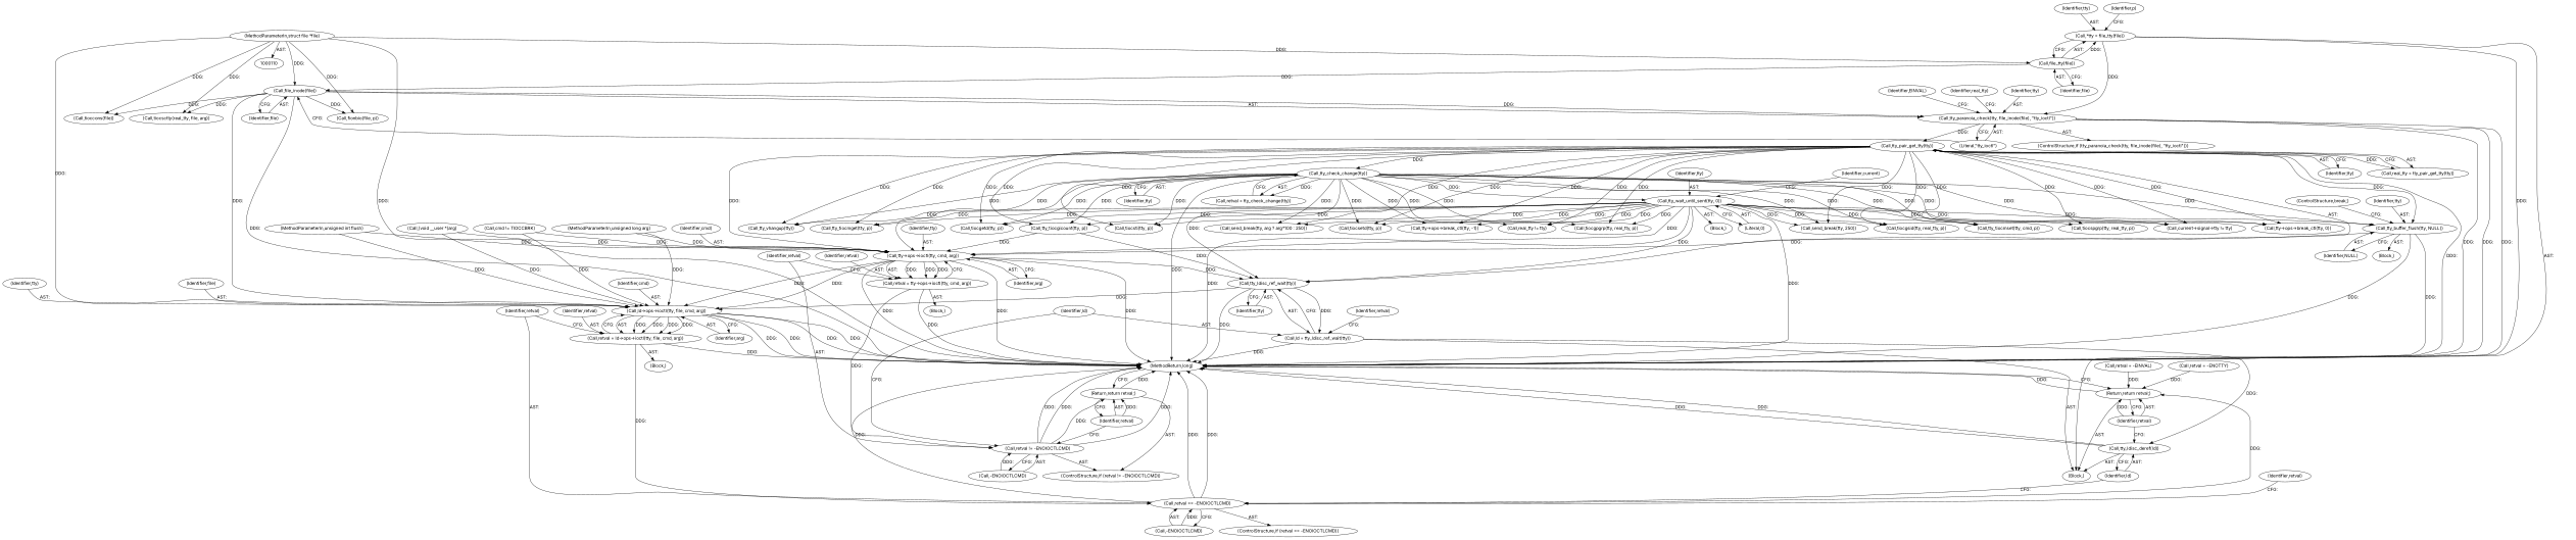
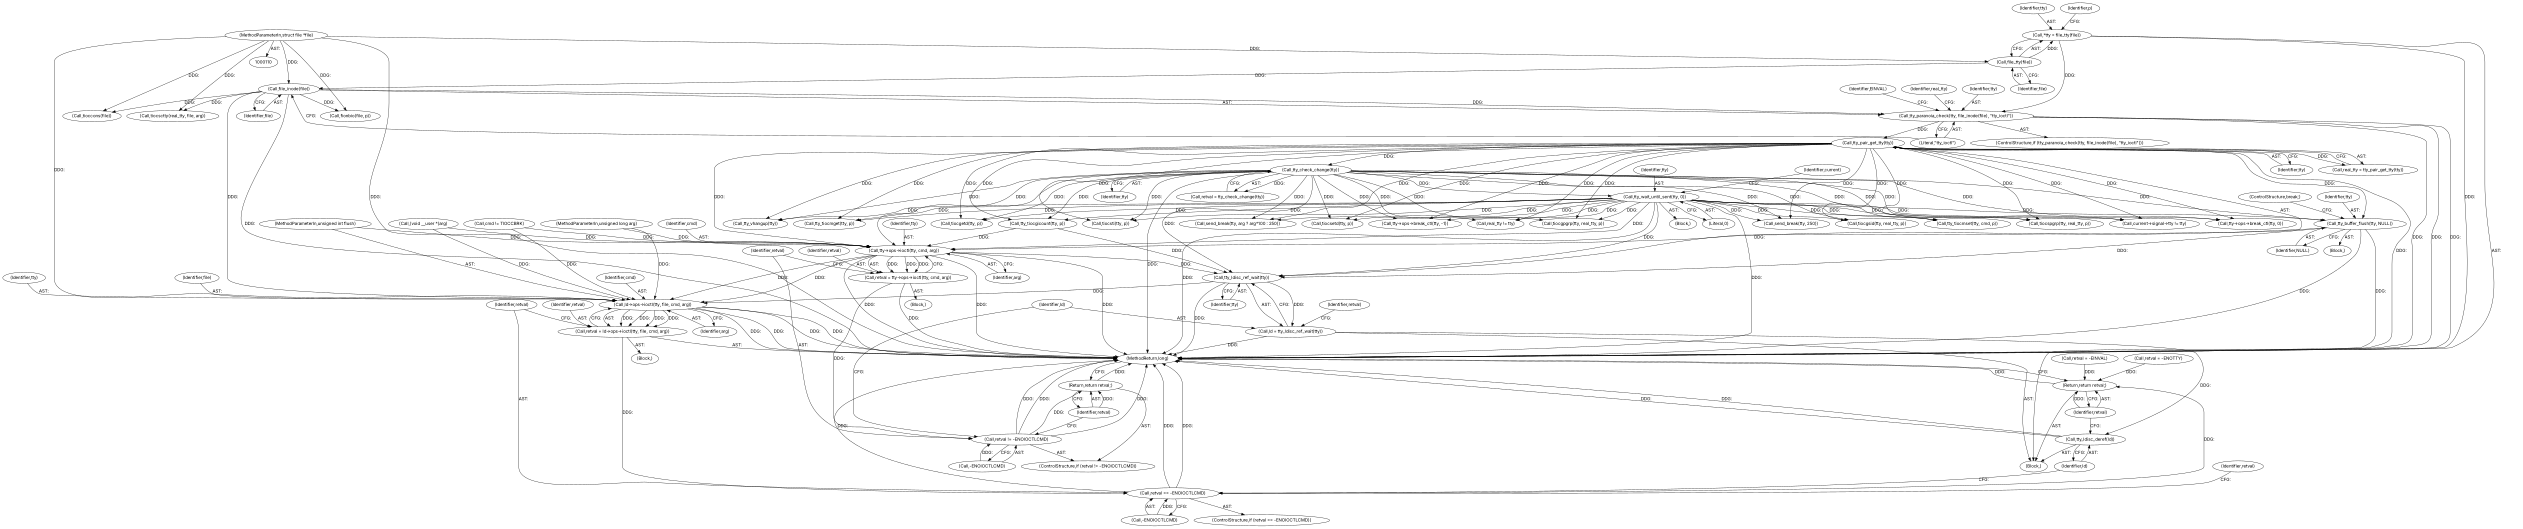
  digraph {
    fontname=Inter
    node [fontname=Inter]
    edge [fontname=Inter]
    n1 [label="(Call,tty_buffer_flush(tty, NULL))"]
    n2 [label="(Call,tty->ops->ioctl(tty, cmd, arg))"]
    n3 [label="(Call,tty_ldisc_ref_wait(tty))"]
    n4 [label="(Identifier,NULL)"]
    n5 [label="(MethodReturn,long)"]
    n6 [label="(Block,)"]
    n7 [label="(Call,ld->ops->ioctl(tty, file, cmd, arg))"]
    n8 [label="(Call,retval = tty->ops->ioctl(tty, cmd, arg))"]
    n9 [label="(Identifier,arg)"]
    n10 [label="(Call,ld = tty_ldisc_ref_wait(tty))"]
    n11 [label="(Identifier,tty)"]
    n12 [label="(Return,return retval;)"]
    n13 [label="(Return,return retval;)"]
    n14 [label="(Call,tty_wait_until_sent(tty, 0))"]
    n15 [label="(Call,tiocsetd(tty, p))"]
    n16 [label="(Call,tty->ops->break_ctl(tty, -1))"]
    n17 [label="(Call,real_tty != tty)"]
    n18 [label="(Call,tiocgpgrp(tty, real_tty, p))"]
    n19 [label="(Call,send_break(tty, 250))"]
    n20 [label="(Call,tiocgsid(tty, real_tty, p))"]
    n21 [label="(Call,tiocspgrp(tty, real_tty, p))"]
    n22 [label="(Call,tty_vhangup(tty))"]
    n23 [label="(Call,tty_tiocmget(tty, p))"]
    n24 [label="(Call,tiocgetd(tty, p))"]
    n25 [label="(Call,tty_tiocgicount(tty, p))"]
    n26 [label="(Call,send_break(tty, arg ? arg*100 : 250))"]
    n27 [label="(Call,tty->ops->break_ctl(tty, 0))"]
    n28 [label="(Call,tty_tiocmset(tty, cmd, p))"]
    n29 [label="(Call,current->signal->tty != tty)"]
    n30 [label="(Block,)"]
    n31 [label="(Call,tiocsti(tty, p))"]
    n32 [label="(Literal,0)"]
    n33 [label="(Call,tty_check_change(tty))"]
    n34 [label="(Identifier,tty)"]
    n35 [label="(Call,retval = tty_check_change(tty))"]
    n36 [label="(Call,tty_pair_get_tty(tty))"]
    n37 [label="(Identifier,tty)"]
    n38 [label="(Call,real_tty = tty_pair_get_tty(tty))"]
    n39 [label="(Call,tty_paranoia_check(tty, file_inode(file), \"tty_ioctl\"))"]
    n40 [label="(ControlStructure,if (tty_paranoia_check(tty, file_inode(file), \"tty_ioctl\")))"]
    n41 [label="(Literal,\"tty_ioctl\")"]
    n42 [label="(Call,file_inode(file))"]
    n43 [label="(Call,*tty = file_tty(file))"]
    n44 [label="(Call,file_tty(file))"]
    n45 [label="(Block,)"]
    n46 [label="(Identifier,file)"]
    n47 [label="(Call,tioccons(file))"]
    n48 [label="(Call,tiocsctty(real_tty, file, arg))"]
    n49 [label="(Call,fionbio(file, p))"]
    n50 [label="(Identifier,file)"]
    n51 [label="(MethodParameterIn,struct file *file)"]
    1000110
    n53 [label="(Call,retval = ld->ops->ioctl(tty, file, cmd, arg))"]
    n54 [label="(Identifier,arg)"]
    n55 [label="(Call,retval != -ENOIOCTLCMD)"]
    n56 [label="(Block,)"]
    n57 [label="(Call,-ENOIOCTLCMD)"]
    n58 [label="(ControlStructure,if (retval != -ENOIOCTLCMD))"]
    n59 [label="(Identifier,retval)"]
    n60 [label="(Call,tty_ldisc_deref(ld))"]
    n61 [label="(Identifier,ld)"]
    n62 [label="(Call,retval == -ENOIOCTLCMD)"]
    n63 [label="(Block,)"]
    n64 [label="(Call,-ENOIOCTLCMD)"]
    n65 [label="(ControlStructure,if (retval == -ENOIOCTLCMD))"]
    n66 [label="(Identifier,retval)"]
    n67 [label="(Identifier,tty)"]
    n68 [label="(Identifier,real_tty)"]
    n69 [label="(Identifier,retval)"]
    n70 [label="(Identifier,file)"]
    n71 [label="(Identifier,retval)"]
    n72 [label="(Call,cmd != TIOCCBRK)"]
    n73 [label="(Identifier,tty)"]
    n74 [label="(Identifier,tty)"]
    n75 [label="(Identifier,EINVAL)"]
    n76 [label="(Identifier,current)"]
    n77 [label="(Identifier,tty)"]
    n78 [label="(Identifier,retval)"]
    n79 [label="(Identifier,tty)"]
    n80 [label="(Call,retval = -ENOTTY)"]
    n81 [label="(Identifier,retval)"]
    n82 [label="(Identifier,tty)"]
    n83 [label="(Identifier,p)"]
    n84 [label="(MethodParameterIn,unsigned int flush)"]
    n85 [label="(Identifier,cmd)"]
    n86 [label="(ControlStructure,break;)"]
    n87 [label="(Call,retval = -EINVAL)"]
    n88 [label="(Call,(void __user *)arg)"]
    n89 [label="(Identifier,ld)"]
    n90 [label="(Identifier,cmd)"]
    n91 [label="(Identifier,retval)"]
    n92 [label="(Identifier,retval)"]
    n93 [label="(MethodParameterIn,unsigned long arg)"]
    n1 -> n2 [label="DDG: "]
+   n1 -> n3 [label="DDG: "]
    n1 -> n4 [label="CFG: "]
    n1 -> n5 [label="DDG: "]
    n1 -> n5 [label="DDG: "]
    n1 -> n6 [label="AST: "]
    n2 -> n3 [label="DDG: "]
    n2 -> n5 [label="DDG: "]
    n2 -> n5 [label="DDG: "]
    n2 -> n5 [label="DDG: "]
    n2 -> n7 [label="DDG: "]
    n2 -> n7 [label="DDG: "]
    n2 -> n8 [label="AST: "]
    n2 -> n8 [label="DDG: "]
    n2 -> n8 [label="DDG: "]
    n2 -> n8 [label="DDG: "]
    n2 -> n9 [label="CFG: "]
    n3 -> n5 [label="DDG: "]
    n3 -> n7 [label="DDG: "]
    n3 -> n10 [label="AST: "]
    n3 -> n10 [label="DDG: "]
    n3 -> n11 [label="CFG: "]
    n4 -> n1 [label="AST: "]
    n5 -> n12 [label="CFG: "]
    n5 -> n13 [label="CFG: "]
    n7 -> n5 [label="DDG: "]
    n7 -> n5 [label="DDG: "]
    n7 -> n5 [label="DDG: "]
    n7 -> n5 [label="DDG: "]
    n7 -> n53 [label="AST: "]
    n7 -> n53 [label="DDG: "]
    n7 -> n53 [label="DDG: "]
    n7 -> n53 [label="DDG: "]
    n7 -> n53 [label="DDG: "]
    n7 -> n54 [label="CFG: "]
    n8 -> n2 [label="CFG: "]
    n8 -> n5 [label="DDG: "]
    n8 -> n55 [label="DDG: "]
    n8 -> n56 [label="AST: "]
    n9 -> n2 [label="AST: "]
    n10 -> n3 [label="CFG: "]
    n10 -> n5 [label="DDG: "]
    n10 -> n45 [label="AST: "]
    n10 -> n60 [label="DDG: "]
    n11 -> n3 [label="AST: "]
    n12 -> n5 [label="DDG: "]
    n12 -> n58 [label="AST: "]
    n12 -> n59 [label="CFG: "]
    n13 -> n5 [label="DDG: "]
    n13 -> n45 [label="AST: "]
    n13 -> n66 [label="CFG: "]
    n14 -> n1 [label="DDG: "]
    n14 -> n2 [label="DDG: "]
    n14 -> n3 [label="DDG: "]
    n14 -> n5 [label="DDG: "]
    n14 -> n5 [label="DDG: "]
    n14 -> n15 [label="DDG: "]
    n14 -> n16 [label="DDG: "]
    n14 -> n17 [label="DDG: "]
    n14 -> n18 [label="DDG: "]
    n14 -> n19 [label="DDG: "]
    n14 -> n20 [label="DDG: "]
+   n14 -> n21 [label="DDG: "]
    n14 -> n22 [label="DDG: "]
    n14 -> n23 [label="DDG: "]
    n14 -> n24 [label="DDG: "]
    n14 -> n25 [label="DDG: "]
    n14 -> n26 [label="DDG: "]
    n14 -> n27 [label="DDG: "]
    n14 -> n28 [label="DDG: "]
    n14 -> n29 [label="DDG: "]
    n14 -> n30 [label="AST: "]
    n14 -> n31 [label="DDG: "]
    n14 -> n32 [label="CFG: "]
    n25 -> n2 [label="DDG: "]
    n25 -> n3 [label="DDG: "]
    n32 -> n14 [label="AST: "]
    n33 -> n1 [label="DDG: "]
    n33 -> n2 [label="DDG: "]
    n33 -> n3 [label="DDG: "]
    n33 -> n5 [label="DDG: "]
    n33 -> n14 [label="DDG: "]
    n33 -> n15 [label="DDG: "]
    n33 -> n16 [label="DDG: "]
    n33 -> n17 [label="DDG: "]
    n33 -> n18 [label="DDG: "]
    n33 -> n19 [label="DDG: "]
    n33 -> n20 [label="DDG: "]
    n33 -> n21 [label="DDG: "]
    n33 -> n22 [label="DDG: "]
    n33 -> n23 [label="DDG: "]
    n33 -> n24 [label="DDG: "]
    n33 -> n25 [label="DDG: "]
    n33 -> n26 [label="DDG: "]
    n33 -> n27 [label="DDG: "]
    n33 -> n28 [label="DDG: "]
    n33 -> n29 [label="DDG: "]
    n33 -> n31 [label="DDG: "]
    n33 -> n34 [label="CFG: "]
    n33 -> n35 [label="AST: "]
    n33 -> n35 [label="DDG: "]
    n34 -> n33 [label="AST: "]
    n35 -> n33 [label="CFG: "]
    n36 -> n1 [label="DDG: "]
    n36 -> n2 [label="DDG: "]
    n36 -> n3 [label="AST: "]
    n36 -> n5 [label="DDG: "]
    n36 -> n15 [label="DDG: "]
    n36 -> n16 [label="DDG: "]
    n36 -> n17 [label="DDG: "]
    n36 -> n18 [label="DDG: "]
    n36 -> n19 [label="DDG: "]
    n36 -> n20 [label="DDG: "]
    n36 -> n21 [label="DDG: "]
    n36 -> n22 [label="DDG: "]
    n36 -> n23 [label="DDG: "]
    n36 -> n24 [label="DDG: "]
    n36 -> n25 [label="DDG: "]
    n36 -> n26 [label="DDG: "]
    n36 -> n27 [label="DDG: "]
    n36 -> n28 [label="DDG: "]
    n36 -> n29 [label="DDG: "]
    n36 -> n31 [label="DDG: "]
    n36 -> n33 [label="DDG: "]
    n36 -> n37 [label="CFG: "]
    n36 -> n38 [label="AST: "]
    n36 -> n38 [label="DDG: "]
    n37 -> n36 [label="AST: "]
    n38 -> n36 [label="CFG: "]
    n39 -> n5 [label="DDG: "]
    n39 -> n5 [label="DDG: "]
    n39 -> n5 [label="DDG: "]
    n39 -> n36 [label="DDG: "]
    n39 -> n40 [label="AST: "]
    n39 -> n41 [label="CFG: "]
    n41 -> n39 [label="AST: "]
    n41 -> n42 [label="CFG: "]
    n42 -> n5 [label="DDG: "]
    n42 -> n7 [label="DDG: "]
    n42 -> n39 [label="AST: "]
    n42 -> n39 [label="DDG: "]
    n42 -> n47 [label="DDG: "]
    n42 -> n48 [label="DDG: "]
    n42 -> n49 [label="DDG: "]
    n42 -> n50 [label="CFG: "]
    n43 -> n5 [label="DDG: "]
    n43 -> n39 [label="DDG: "]
    n43 -> n44 [label="CFG: "]
    n43 -> n45 [label="AST: "]
    n44 -> n42 [label="DDG: "]
    n44 -> n43 [label="AST: "]
    n44 -> n43 [label="DDG: "]
    n44 -> n46 [label="CFG: "]
    n46 -> n44 [label="AST: "]
    n50 -> n42 [label="AST: "]
    n51 -> n5 [label="DDG: "]
    n51 -> n7 [label="DDG: "]
    n51 -> n42 [label="DDG: "]
    n51 -> n44 [label="DDG: "]
    n51 -> n47 [label="DDG: "]
    n51 -> n48 [label="DDG: "]
    n51 -> n49 [label="DDG: "]
    n51 -> 1000110 [label="AST: "]
-   n53 -> n5 [label="DDG: "]
+   n53 -> n5 [label="AST: "]
    n53 -> n7 [label="CFG: "]
    n53 -> n62 [label="DDG: "]
    n53 -> n63 [label="AST: "]
    n54 -> n7 [label="AST: "]
    n55 -> n5 [label="DDG: "]
    n55 -> n5 [label="DDG: "]
    n55 -> n5 [label="DDG: "]
    n55 -> n12 [label="DDG: "]
    n55 -> n57 [label="CFG: "]
    n55 -> n58 [label="AST: "]
    n57 -> n55 [label="AST: "]
    n57 -> n55 [label="DDG: "]
    n59 -> n12 [label="AST: "]
    n59 -> n12 [label="DDG: "]
    n59 -> n55 [label="CFG: "]
    n60 -> n5 [label="DDG: "]
    n60 -> n5 [label="DDG: "]
    n60 -> n45 [label="AST: "]
    n60 -> n61 [label="CFG: "]
    n61 -> n60 [label="AST: "]
    n61 -> n62 [label="CFG: "]
    n62 -> n5 [label="DDG: "]
    n62 -> n5 [label="DDG: "]
    n62 -> n5 [label="DDG: "]
    n62 -> n13 [label="DDG: "]
    n62 -> n64 [label="CFG: "]
    n62 -> n65 [label="AST: "]
    n64 -> n62 [label="AST: "]
    n64 -> n62 [label="DDG: "]
    n66 -> n13 [label="AST: "]
    n66 -> n13 [label="DDG: "]
    n66 -> n60 [label="CFG: "]
    n67 -> n43 [label="AST: "]
    n68 -> n39 [label="CFG: "]
    n69 -> n10 [label="CFG: "]
    n70 -> n7 [label="AST: "]
    n71 -> n8 [label="AST: "]
    n72 -> n2 [label="DDG: "]
    n72 -> n7 [label="DDG: "]
    n73 -> n14 [label="AST: "]
    n74 -> n39 [label="AST: "]
    n75 -> n39 [label="CFG: "]
    n76 -> n14 [label="CFG: "]
    n77 -> n1 [label="AST: "]
    n78 -> n53 [label="CFG: "]
    n78 -> n62 [label="AST: "]
    n79 -> n2 [label="AST: "]
    n80 -> n13 [label="DDG: "]
    n81 -> n62 [label="CFG: "]
    n82 -> n7 [label="AST: "]
    n83 -> n43 [label="CFG: "]
    n84 -> n2 [label="DDG: "]
-   n84 -> n7 [label="DDG: "]
+   n84 -> n7 [label="AST: "]
    n85 -> n7 [label="AST: "]
    n86 -> n1 [label="CFG: "]
    n87 -> n13 [label="DDG: "]
    n88 -> n2 [label="DDG: "]
    n88 -> n7 [label="DDG: "]
    n89 -> n10 [label="AST: "]
    n89 -> n55 [label="CFG: "]
    n90 -> n2 [label="AST: "]
    n91 -> n8 [label="CFG: "]
    n91 -> n55 [label="AST: "]
    n92 -> n53 [label="AST: "]
    n93 -> n2 [label="DDG: "]
    n93 -> n7 [label="DDG: "]
  }
